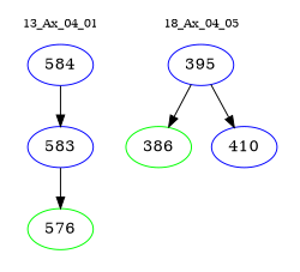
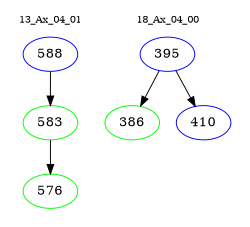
  digraph {
    node [color=blue]
    edge [color=black]
-   n1 [label=583]
+   n1 [color=green label=583]
    n2 [color=green label=576]
-   n3 [label=584]
+   n3 [label=588]
    n4 [label=395]
    n5 [color=green label=386]
    n6 [label=410]
    subgraph cluster_1 {
      color=white
      fontsize=10
      label="13_Ax_04_01"
      n1
      n2
      n3
    }
    subgraph cluster_2 {
      color=white
      fontsize=10
-     label="18_Ax_04_05"
+     label="18_Ax_04_00"
      n4
      n5
      n6
    }
    n1 -> n2
    n3 -> n1
    n4 -> n5
    n4 -> n6
  }
